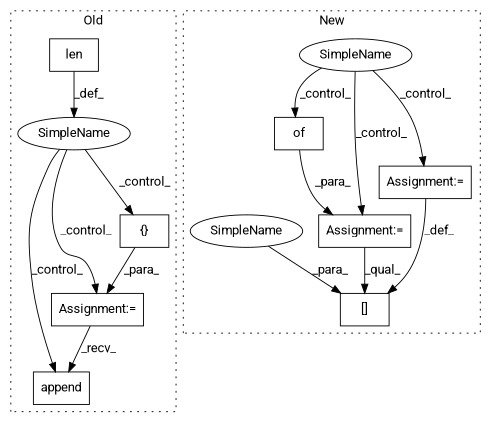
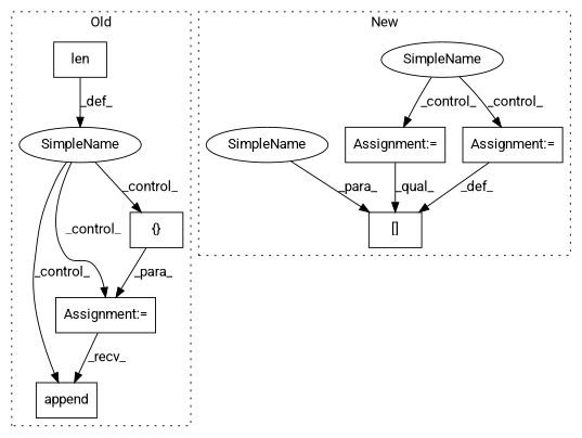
  digraph {
    fontname=Roboto
    node [a=32 l=1 shape=box fontname=Roboto]
    edge [fontname=Roboto]
    n1 [l="7,1" label=append s="9204,9225"]
    n2 [a=7 label="Assignment:=" s=8296]
    n3 [a=4 l=2 label="{}" s=8306]
    n4 [l="4,1" label=len s="7306,7451"]
    n5 [a=42 label=SimpleName shape=ellipse l=""]
-   n6 [l=4 label=of s=4778]
    n7 [a=7 label="Assignment:=" s=4773]
    n8 [a=2 l="16,1" label="[]" s="5713,5732"]
    n9 [a=7 label="Assignment:=" s=5733]
    n10 [a=42 label=SimpleName shape=ellipse l=""]
    n11 [a=42 l=3 label=SimpleName s=5729 shape=ellipse]
    subgraph cluster_1 {
      label=Old
      style=dotted
      n1
      n2
      n3
      n4
      n5
    }
    subgraph cluster_2 {
      label=New
      style=dotted
-     n6
      n7
      n8
      n9
      n10
      n11
    }
    n2 -> n1 [label=_recv_]
    n3 -> n2 [label=_para_]
    n4 -> n5 [label=_def_]
    n5 -> n1 [label=_control_]
    n5 -> n2 [label=_control_]
    n5 -> n3 [label=_control_]
-   n6 -> n7 [label=_para_]
    n7 -> n8 [label=_qual_]
    n9 -> n8 [label=_def_]
-   n10 -> n6 [label=_control_]
    n10 -> n7 [label=_control_]
    n10 -> n9 [label=_control_]
    n11 -> n8 [label=_para_]
  }
